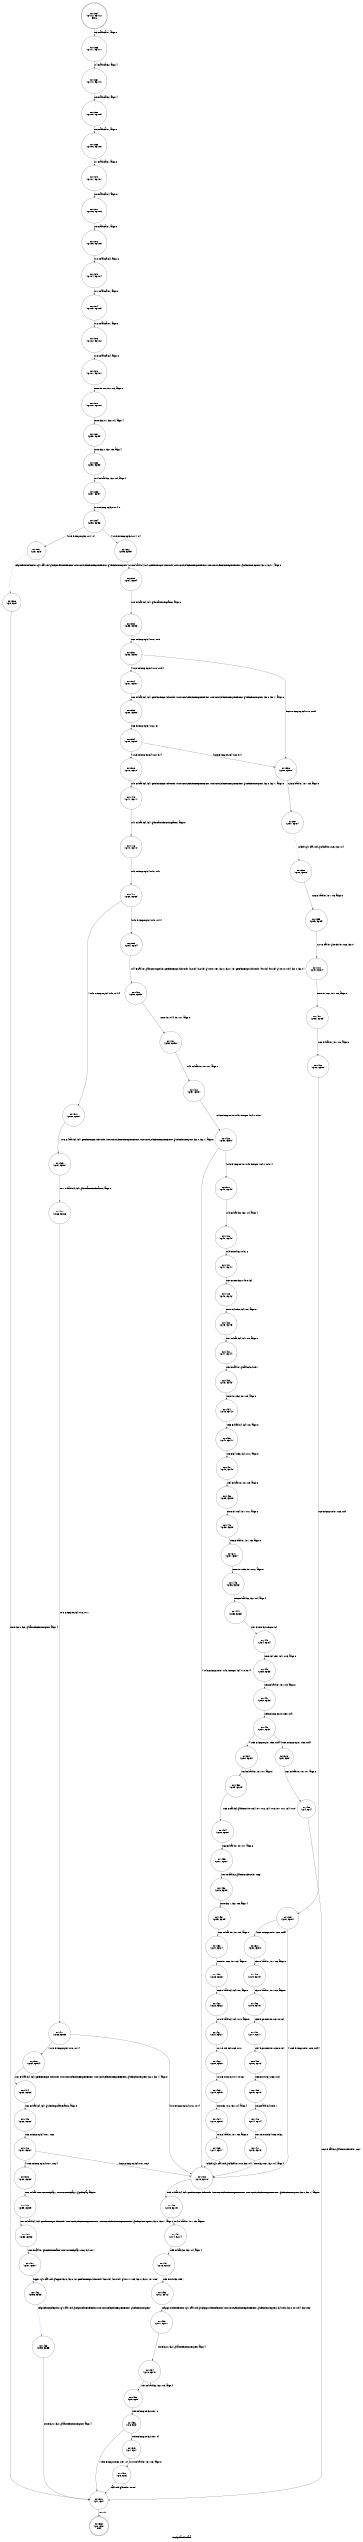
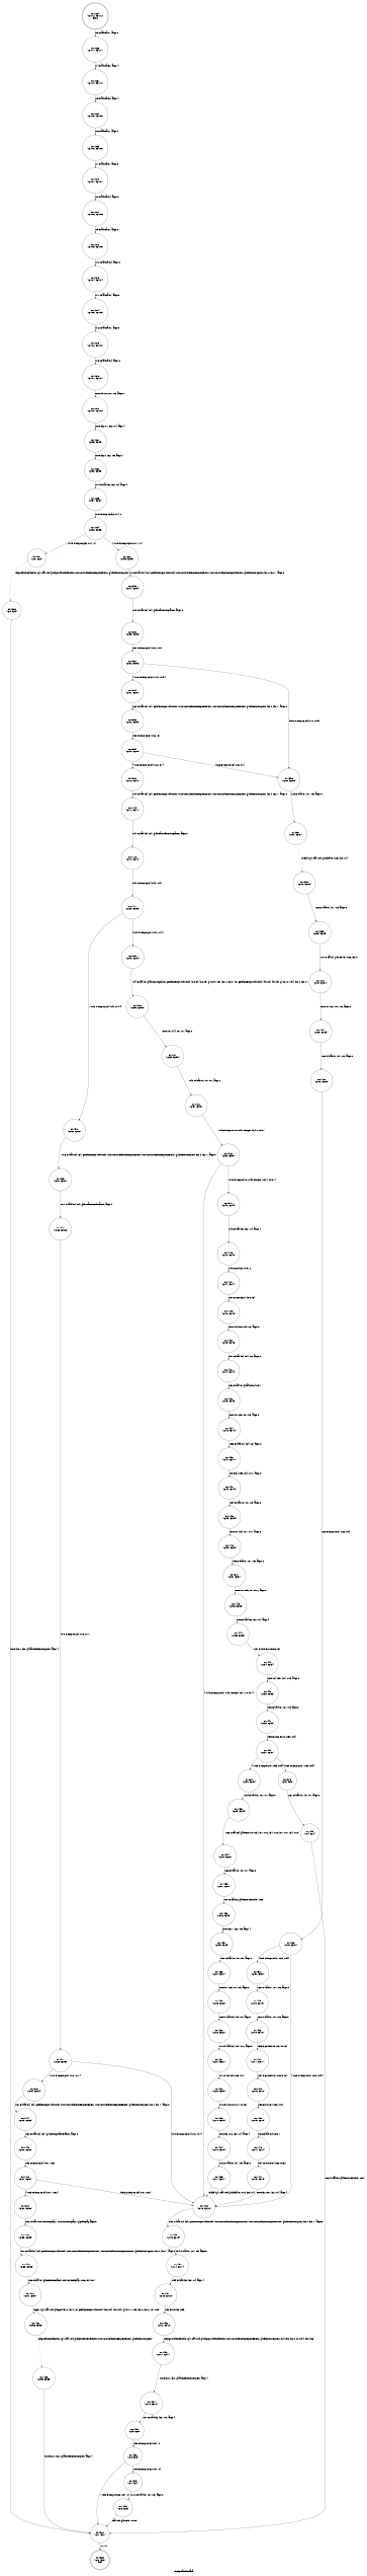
  digraph {
    label=ui_clip_handle_data
    node [shape=circle]
    n1 [label="N71363\n(rp:0, ep:0)\nexit" shape=doublecircle]
    n2 [label="N71364\n(rp:112, ep:112)\nentry" shape=doublecircle]
    n3 [label="N71366\n(rp:111, ep:111)"]
    n4 [label="N71367\n(rp:110, ep:110)"]
    n5 [label="N71368\n(rp:109, ep:109)"]
    n6 [label="N71369\n(rp:108, ep:108)"]
    n7 [label="N71370\n(rp:107, ep:107)"]
    n8 [label="N71371\n(rp:106, ep:106)"]
    n9 [label="N71372\n(rp:105, ep:105)"]
    n10 [label="N71373\n(rp:104, ep:104)"]
    n11 [label="N71374\n(rp:103, ep:103)"]
    n12 [label="N71375\n(rp:102, ep:102)"]
    n13 [label="N71376\n(rp:101, ep:101)"]
    n14 [label="N71378\n(rp:100, ep:100)"]
    n15 [label="N71381\n(rp:99, ep:99)"]
    n16 [label="N71382\n(rp:98, ep:98)"]
    n17 [label="N71383\n(rp:97, ep:97)"]
    n18 [label="N71384\n(rp:96, ep:96)"]
    n19 [label="N71501\n(rp:3, ep:3)"]
    n20 [label="N71502\n(rp:95, ep:95)"]
    n21 [label="N71386\n(rp:2, ep:2)"]
    n22 [label="N71389\n(rp:94, ep:94)"]
    n23 [label="N71500\n(rp:1, ep:1)"]
    n24 [label="N71390\n(rp:93, ep:93)"]
    n25 [label="N71391\n(rp:92, ep:92)"]
    n26 [label="N71504\n(rp:91, ep:91)"]
    n27 [label="N71396\n(rp:88, ep:88)"]
    n28 [label="N71393\n(rp:90, ep:90)"]
    n29 [label="N71397\n(rp:87, ep:87)"]
    n30 [label="N71394\n(rp:89, ep:89)"]
    n31 [label="N71398\n(rp:86, ep:86)"]
    n32 [label="N71506\n(rp:72, ep:72)"]
    n33 [label="N71415\n(rp:71, ep:71)"]
    n34 [label="N71416\n(rp:70, ep:70)"]
    n35 [label="N71399\n(rp:85, ep:85)"]
    n36 [label="N71400\n(rp:84, ep:84)"]
    n37 [label="N71401\n(rp:83, ep:83)"]
    n38 [label="N71402\n(rp:82, ep:82)"]
    n39 [label="N71403\n(rp:81, ep:81)"]
    n40 [label="N71507\n(rp:80, ep:80)"]
    n41 [label="N71488\n(rp:16, ep:16)"]
    n42 [label="N71405\n(rp:79, ep:79)"]
    n43 [label="N71489\n(rp:15, ep:15)"]
    n44 [label="N71406\n(rp:78, ep:78)"]
    n45 [label="N71490\n(rp:14, ep:14)"]
    n46 [label="N71407\n(rp:77, ep:77)"]
    n47 [label="N71408\n(rp:76, ep:76)"]
    n48 [label="N71409\n(rp:75, ep:75)"]
    n49 [label="N71410\n(rp:74, ep:74)"]
    n50 [label="N71411\n(rp:73, ep:73)"]
    n51 [label="N71417\n(rp:69, ep:69)"]
    n52 [label="N71509\n(rp:54, ep:54)"]
    n53 [label="N71510\n(rp:68, ep:68)"]
    n54 [label="N71420\n(rp:53, ep:53)"]
    n55 [label="N71469\n(rp:67, ep:67)"]
    n56 [label="N71421\n(rp:52, ep:52)"]
    n57 [label="N71470\n(rp:66, ep:66)"]
    n58 [label="N71422\n(rp:51, ep:51)"]
    n59 [label="N71423\n(rp:50, ep:50)"]
    n60 [label="N71511\n(rp:49, ep:49)"]
    n61 [label="N71426\n(rp:48, ep:48)"]
    n62 [label="N71427\n(rp:47, ep:47)"]
    n63 [label="N71428\n(rp:46, ep:46)"]
    n64 [label="N71430\n(rp:45, ep:45)"]
    n65 [label="N71431\n(rp:44, ep:44)"]
    n66 [label="N71432\n(rp:43, ep:43)"]
    n67 [label="N71434\n(rp:42, ep:42)"]
    n68 [label="N71435\n(rp:41, ep:41)"]
    n69 [label="N71437\n(rp:40, ep:40)"]
    n70 [label="N71438\n(rp:39, ep:39)"]
    n71 [label="N71440\n(rp:38, ep:38)"]
    n72 [label="N71641\n(rp:37, ep:37)"]
    n73 [label="N71443\n(rp:36, ep:36)"]
    n74 [label="N71444\n(rp:35, ep:35)"]
    n75 [label="N71445\n(rp:34, ep:34)"]
    n76 [label="N71446\n(rp:33, ep:33)"]
    n77 [label="N71447\n(rp:32, ep:32)"]
    n78 [label="N71448\n(rp:31, ep:31)"]
    n79 [label="N71513\n(rp:5, ep:5)"]
    n80 [label="N71514\n(rp:30, ep:30)"]
    n81 [label="N71450\n(rp:4, ep:4)"]
    n82 [label="N71453\n(rp:29, ep:29)"]
    n83 [label="N71454\n(rp:28, ep:28)"]
    n84 [label="N71455\n(rp:27, ep:27)"]
    n85 [label="N71456\n(rp:26, ep:26)"]
    n86 [label="N71457\n(rp:25, ep:25)"]
    n87 [label="N71458\n(rp:24, ep:24)"]
    n88 [label="N71459\n(rp:23, ep:23)"]
    n89 [label="N71460\n(rp:22, ep:22)"]
    n90 [label="N71461\n(rp:21, ep:21)"]
    n91 [label="N71462\n(rp:20, ep:20)"]
    n92 [label="N71463\n(rp:19, ep:19)"]
    n93 [label="N71464\n(rp:18, ep:18)"]
    n94 [label="N71465\n(rp:17, ep:17)"]
    n95 [label="N71471\n(rp:65, ep:65)"]
    n96 [label="N71516\n(rp:64, ep:64)"]
    n97 [label="N71474\n(rp:63, ep:63)"]
    n98 [label="N71475\n(rp:62, ep:62)"]
    n99 [label="N71476\n(rp:61, ep:61)"]
    n100 [label="N71518\n(rp:60, ep:60)"]
    n101 [label="N71479\n(rp:59, ep:59)"]
    n102 [label="N71480\n(rp:58, ep:58)"]
    n103 [label="N71481\n(rp:57, ep:57)"]
    n104 [label="N71482\n(rp:56, ep:56)"]
    n105 [label="N71483\n(rp:55, ep:55)"]
    n106 [label="N71491\n(rp:13, ep:13)"]
    n107 [label="N71492\n(rp:12, ep:12)"]
    n108 [label="N71493\n(rp:11, ep:11)"]
    n109 [label="N71494\n(rp:10, ep:10)"]
    n110 [label="N71495\n(rp:9, ep:9)"]
    n111 [label="N71496\n(rp:8, ep:8)"]
    n112 [label="N71519\n(rp:7, ep:7)"]
    n113 [label="N71498\n(rp:6, ep:6)"]
    n2 -> n3 [label="%3 = alloca i8*, align 8"]
    n3 -> n4 [label="%4 = alloca i32, align 4"]
    n4 -> n5 [label="%5 = alloca i32, align 4"]
    n5 -> n6 [label="%6 = alloca i8*, align 8"]
    n6 -> n7 [label="%7 = alloca i8*, align 8"]
    n7 -> n8 [label="%8 = alloca i64, align 8"]
    n8 -> n9 [label="%9 = alloca i8*, align 8"]
    n9 -> n10 [label="%10 = alloca i64, align 8"]
    n10 -> n11 [label="%11 = alloca i8*, align 8"]
    n11 -> n12 [label="%12 = alloca i8*, align 8"]
    n12 -> n13 [label="%13 = alloca i64, align 8"]
    n13 -> n14 [label="store i8* %0, i8** %3, align 8"]
    n14 -> n15 [label="store i32 %1, i32* %4, align 4"]
    n15 -> n16 [label="store i32 0, i32* %5, align 4"]
    n16 -> n17 [label="%14 = load i32, i32* %4, align 4"]
    n17 -> n18 [label="%15 = icmp eq i32 %14, 0"]
-   n18 -> n19 [label="[%15 = icmp eq i32 %14, 0]"]
+   n18 -> n19 [label="[%15 = icmp eq i32 %14, 0]" color=blue]
    n18 -> n20 [label="[!(%15 = icmp eq i32 %14, 0)]"]
    n19 -> n21 [color=blue label="xclip_refuse_selection --@-- call void @xclip_refuse_selection(%struct.XSelectionRequestEvent* @selection_request)" style=dashed]
    n20 -> n22 [label="%18 = load i64, i64* getelementptr inbounds (%struct.XSelectionRequestEvent, %struct.XSelectionRequestEvent* @selection_request, i32 0, i32 7), align 8"]
    n21 -> n23 [label="store i32 0, i32* @has_selection_request, align 4"]
    n22 -> n24 [label="%19 = load i64, i64* @format_string_atom, align 8"]
    n23 -> n1 [label="ret sub"]
    n24 -> n25 [label="%20 = icmp eq i64 %18, %19"]
    n25 -> n26 [label="[!(%20 = icmp eq i64 %18, %19)]"]
    n25 -> n27 [label="[%20 = icmp eq i64 %18, %19]"]
    n26 -> n28 [label="%22 = load i64, i64* getelementptr inbounds (%struct.XSelectionRequestEvent, %struct.XSelectionRequestEvent* @selection_request, i32 0, i32 7), align 8"]
    n27 -> n29 [label="%25 = load i8*, i8** %3, align 8"]
    n28 -> n30 [label="%23 = icmp eq i64 %22, 31"]
    n29 -> n31 [color=blue label="crlf2lf --@-- call void @crlf2lf(i8* %25, i32* %4)" style=dashed]
    n30 -> n27 [label="[%23 = icmp eq i64 %22, 31]"]
    n30 -> n32 [label="[!(%23 = icmp eq i64 %22, 31)]"]
    n31 -> n35 [label="%26 = load i8*, i8** %3, align 8"]
    n32 -> n33 [label="%40 = load i64, i64* getelementptr inbounds (%struct.XSelectionRequestEvent, %struct.XSelectionRequestEvent* @selection_request, i32 0, i32 7), align 8"]
    n33 -> n34 [label="%41 = load i64, i64* @format_utf8_string_atom, align 8"]
    n34 -> n51 [label="%42 = icmp eq i64 %40, %41"]
    n35 -> n36 [label="%27 = call i8* @strchr(i8* %26, i32 0)"]
    n36 -> n37 [label="store i8* %27, i8** %6, align 8"]
    n37 -> n38 [label="%28 = load i8*, i8** %6, align 8"]
    n38 -> n39 [label="%29 = icmp ne i8* %28, null"]
    n39 -> n40 [label="[%29 = icmp ne i8* %28, null]"]
    n39 -> n41 [label="[!(%29 = icmp ne i8* %28, null)]"]
    n40 -> n42 [label="%31 = load i8*, i8** %6, align 8"]
    n41 -> n43 [label="%93 = load i64, i64* getelementptr inbounds (%struct.XSelectionRequestEvent, %struct.XSelectionRequestEvent* @selection_request, i32 0, i32 7), align 8"]
    n42 -> n44 [label="%32 = load i8*, i8** %3, align 8"]
    n43 -> n45 [label="%94 = load i8*, i8** %3, align 8"]
    n44 -> n46 [label="%33 = ptrtoint i8* %31 to i64"]
    n45 -> n106 [label="%95 = load i32, i32* %4, align 4"]
    n46 -> n47 [label="%34 = ptrtoint i8* %32 to i64"]
    n47 -> n48 [label="%35 = sub i64 %33, %34"]
    n48 -> n49 [label="%36 = add i64 %35, 1"]
    n49 -> n50 [label="%37 = trunc i64 %36 to i32"]
    n50 -> n41 [label="store i32 %37, i32* %4, align 4"]
    n51 -> n52 [label="[%42 = icmp eq i64 %40, %41]"]
    n51 -> n53 [label="[!(%42 = icmp eq i64 %40, %41)]"]
    n52 -> n54 [label="%44 = call i8* @libiconv_open(i8* getelementptr inbounds ([6 x i8], [6 x i8]* @.str.9.1157, i32 0, i32 0), i8* getelementptr inbounds ([9 x i8], [9 x i8]* @.str.10.1154, i32 0, i32 0))"]
    n53 -> n55 [label="%76 = load i64, i64* getelementptr inbounds (%struct.XSelectionRequestEvent, %struct.XSelectionRequestEvent* @selection_request, i32 0, i32 7), align 8"]
    n54 -> n56 [label="store i8* %44, i8** %7, align 8"]
    n55 -> n57 [label="%77 = load i64, i64* @format_unicode_atom, align 8"]
    n56 -> n58 [label="%45 = load i8*, i8** %7, align 8"]
    n57 -> n95 [label="%78 = icmp eq i64 %76, %77"]
    n58 -> n59 [label="%46 = icmp ne i8* %45, inttoptr (i64 -1 to i8*)"]
    n59 -> n41 [label="[!(%46 = icmp ne i8* %45, inttoptr (i64 -1 to i8*))]"]
    n59 -> n60 [label="[%46 = icmp ne i8* %45, inttoptr (i64 -1 to i8*)]"]
    n60 -> n61 [label="%48 = load i32, i32* %4, align 4"]
    n61 -> n62 [label="%49 = mul i32 %48, 2"]
    n62 -> n63 [label="%50 = zext i32 %49 to i64"]
    n63 -> n64 [label="store i64 %50, i64* %8, align 8"]
    n64 -> n65 [label="%51 = load i64, i64* %8, align 8"]
    n65 -> n66 [label="%52 = call i8* @malloc(i64 %51)"]
    n66 -> n67 [label="store i8* %52, i8** %9, align 8"]
    n67 -> n68 [label="%53 = load i64, i64* %8, align 8"]
    n68 -> n69 [label="store i64 %53, i64* %10, align 8"]
    n69 -> n70 [label="%54 = load i8*, i8** %9, align 8"]
    n70 -> n71 [label="store i8* %54, i8** %11, align 8"]
    n71 -> n72 [label="%55 = load i8*, i8** %3, align 8"]
    n72 -> n73 [label="store i8* %55, i8** %12, align 8"]
    n73 -> n74 [label="%56 = load i32, i32* %4, align 4"]
    n74 -> n75 [label="%57 = zext i32 %56 to i64"]
    n75 -> n76 [label="store i64 %57, i64* %13, align 8"]
    n76 -> n77 [label="%58 = load i8*, i8** %9, align 8"]
    n77 -> n78 [label="%59 = icmp eq i8* %58, null"]
    n78 -> n79 [label="[%59 = icmp eq i8* %58, null]"]
    n78 -> n80 [label="[!(%59 = icmp eq i8* %58, null)]"]
    n79 -> n81 [label="%61 = load i8*, i8** %7, align 8"]
    n80 -> n82 [label="%64 = load i8*, i8** %7, align 8"]
    n81 -> n23 [label="%62 = call i32 @libiconv_close(i8* %61)"]
    n82 -> n83 [label="%65 = call i64 @libiconv(i8* %64, i8** %12, i64* %13, i8** %11, i64* %10)"]
    n83 -> n84 [label="%66 = load i8*, i8** %7, align 8"]
    n84 -> n85 [label="%67 = call i32 @libiconv_close(i8* %66)"]
    n85 -> n86 [label="store i32 1, i32* %5, align 4"]
    n86 -> n87 [label="%68 = load i8*, i8** %9, align 8"]
    n87 -> n88 [label="store i8* %68, i8** %3, align 8"]
    n88 -> n89 [label="%69 = load i64, i64* %8, align 8"]
    n89 -> n90 [label="%70 = load i64, i64* %10, align 8"]
    n90 -> n91 [label="%71 = sub i64 %69, %70"]
    n91 -> n92 [label="%72 = trunc i64 %71 to i32"]
    n92 -> n93 [label="store i32 %72, i32* %4, align 4"]
    n93 -> n94 [label="%73 = load i8*, i8** %3, align 8"]
    n94 -> n41 [color=blue label="crlf2lf --@-- call void @crlf2lf(i8* %73, i32* %4)" style=dashed]
    n95 -> n41 [label="[%78 = icmp eq i64 %76, %77]"]
    n95 -> n96 [label="[!(%78 = icmp eq i64 %76, %77)]"]
    n96 -> n97 [label="%81 = load i64, i64* getelementptr inbounds (%struct.XSelectionRequestEvent, %struct.XSelectionRequestEvent* @selection_request, i32 0, i32 7), align 8"]
    n97 -> n98 [label="%82 = load i64, i64* @rdesktop_native_atom, align 8"]
    n98 -> n99 [label="%83 = icmp eq i64 %81, %82"]
    n99 -> n41 [label="[%83 = icmp eq i64 %81, %82]"]
    n99 -> n100 [label="[!(%83 = icmp eq i64 %81, %82)]"]
    n100 -> n101 [label="%86 = load %struct._XDisplay*, %struct._XDisplay** @g_display, align 8"]
    n101 -> n102 [label="%87 = load i64, i64* getelementptr inbounds (%struct.XSelectionRequestEvent, %struct.XSelectionRequestEvent* @selection_request, i32 0, i32 7), align 8"]
    n102 -> n103 [label="%88 = call i8* @XGetAtomName(%struct._XDisplay* %86, i64 %87)"]
    n103 -> n104 [color=blue label="logger --@-- call void @logger(i32 2, i32 0, i8* getelementptr inbounds ([60 x i8], [60 x i8]* @.str.11.1165, i32 0, i32 0), i8* %88)" style=dashed]
    n104 -> n105 [color=blue label="xclip_refuse_selection --@-- call void @xclip_refuse_selection(%struct.XSelectionRequestEvent* @selection_request)" style=dashed]
    n105 -> n23 [label="store i32 0, i32* @has_selection_request, align 4"]
    n106 -> n107 [label="%96 = sub i32 %95, 1"]
    n107 -> n108 [color=blue label="xclip_provide_selection --@-- call void @xclip_provide_selection(%struct.XSelectionRequestEvent* @selection_request, i64 %93, i32 8, i8* %94, i32 %96)" style=dashed]
    n108 -> n109 [label="store i32 0, i32* @has_selection_request, align 4"]
    n109 -> n110 [label="%97 = load i32, i32* %5, align 4"]
    n110 -> n111 [label="%98 = icmp ne i32 %97, 0"]
    n111 -> n23 [label="[!(%98 = icmp ne i32 %97, 0)]"]
    n111 -> n112 [label="[%98 = icmp ne i32 %97, 0]"]
    n112 -> n113 [label="%100 = load i8*, i8** %3, align 8"]
    n113 -> n23 [label="call void @free(i8* %100)"]
  }
